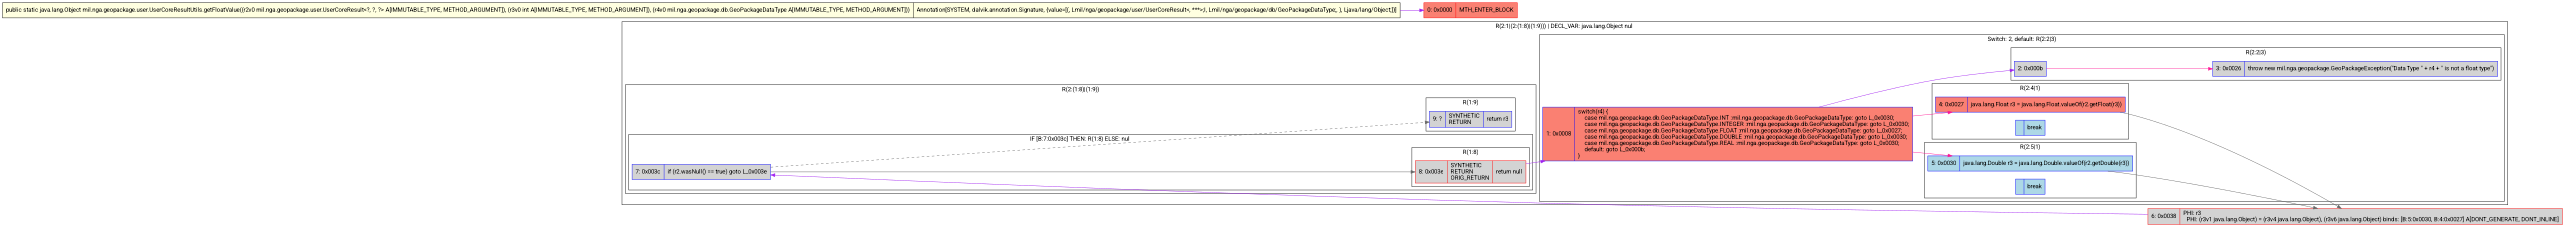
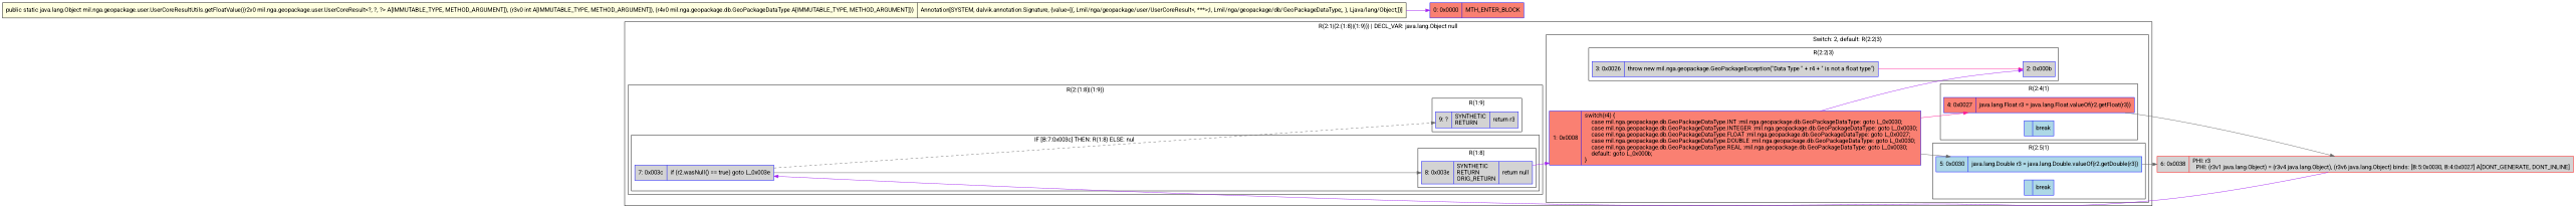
  digraph {
    fontname=Roboto
    rankdir=LR
    node [color=blue fillcolor=lightgrey fontname=Roboto shape=record style=filled]
    edge [color=gray40 fontname=Roboto]
    n1 [fillcolor=lightblue label="{5\:\ 0x0030|java.lang.Double r3 = java.lang.Double.valueOf(r2.getDouble(r3))\l}"]
    n2 [fillcolor=lightblue label="{|break\l}"]
    n3 [fillcolor=salmon label="{4\:\ 0x0027|java.lang.Float r3 = java.lang.Float.valueOf(r2.getFloat(r3))\l}"]
    n4 [fillcolor=lightblue label="{|break\l}"]
    n5 [label="{2\:\ 0x000b}"]
    n6 [label="{3\:\ 0x0026|throw new mil.nga.geopackage.GeoPackageException(\"Data Type \" + r4 + \" is not a float type\")\l}"]
    n7 [fillcolor=salmon label="{1\:\ 0x0008|switch(r4) \{\l    case mil.nga.geopackage.db.GeoPackageDataType.INT :mil.nga.geopackage.db.GeoPackageDataType: goto L_0x0030;\l    case mil.nga.geopackage.db.GeoPackageDataType.INTEGER :mil.nga.geopackage.db.GeoPackageDataType: goto L_0x0030;\l    case mil.nga.geopackage.db.GeoPackageDataType.FLOAT :mil.nga.geopackage.db.GeoPackageDataType: goto L_0x0027;\l    case mil.nga.geopackage.db.GeoPackageDataType.DOUBLE :mil.nga.geopackage.db.GeoPackageDataType: goto L_0x0030;\l    case mil.nga.geopackage.db.GeoPackageDataType.REAL :mil.nga.geopackage.db.GeoPackageDataType: goto L_0x0030;\l    default: goto L_0x000b;\l\}\l}"]
-   n8 [color=red label="{8\:\ 0x003e|SYNTHETIC\lRETURN\lORIG_RETURN\l|return null\l}"]
+   n8 [label="{8\:\ 0x003e|SYNTHETIC\lRETURN\lORIG_RETURN\l|return null\l}"]
    n9 [label="{7\:\ 0x003c|if (r2.wasNull() == true) goto L_0x003e\l}"]
    n10 [label="{9\:\ ?|SYNTHETIC\lRETURN\l|return r3\l}"]
    n11 [color=red label="{6\:\ 0x0038|PHI: r3 \l  PHI: (r3v1 java.lang.Object) = (r3v4 java.lang.Object), (r3v6 java.lang.Object) binds: [B:5:0x0030, B:4:0x0027] A[DONT_GENERATE, DONT_INLINE]\l}"]
-   n12 [color=red fillcolor=salmon label="{0\:\ 0x0000|MTH_ENTER_BLOCK\l}"]
+   n12 [fillcolor=salmon label="{0\:\ 0x0000|MTH_ENTER_BLOCK\l}"]
    n13 [fillcolor=lightyellow label="{public static java.lang.Object mil.nga.geopackage.user.UserCoreResultUtils.getFloatValue((r2v0 mil.nga.geopackage.user.UserCoreResult\<?, ?, ?\> A[IMMUTABLE_TYPE, METHOD_ARGUMENT]), (r3v0 int A[IMMUTABLE_TYPE, METHOD_ARGUMENT]), (r4v0 mil.nga.geopackage.db.GeoPackageDataType A[IMMUTABLE_TYPE, METHOD_ARGUMENT]))  | Annotation[SYSTEM, dalvik.annotation.Signature, \{value=[(, Lmil\/nga\/geopackage\/user\/UserCoreResult\<, ***\>;I, Lmil\/nga\/geopackage\/db\/GeoPackageDataType;, ), Ljava\/lang\/Object;]\}]\l}" color=""]
    subgraph cluster_1 {
      label="R(2:1|(2:(1:8)|(1:9))) | DECL_VAR: java.lang.Object null\l"
      subgraph cluster_2 {
        label="Switch: 2, default: R(2:2|3)"
        n7
        subgraph cluster_3 {
          label="R(2:5|1)"
          n1
          n2
        }
        subgraph cluster_4 {
          label="R(2:4|1)"
          n3
          n4
        }
        subgraph cluster_5 {
          label="R(2:2|3)"
          n5
          n6
        }
      }
      subgraph cluster_6 {
        label="R(2:(1:8)|(1:9))"
        subgraph cluster_7 {
          label="IF [B:7:0x003c] THEN: R(1:8) ELSE: null"
          n9
          subgraph cluster_8 {
            label="R(1:8)"
            n8
          }
        }
        subgraph cluster_9 {
          label="R(1:9)"
          n10
        }
      }
    }
    n1 -> n11
    n3 -> n11
-   n5 -> n6 [color=deeppink]
-   n7 -> n1 [color=deeppink]
+   n6 -> n5 [color=deeppink]
+   n7 -> n1
    n7 -> n3 [color=deeppink]
    n7 -> n5 [color=purple]
    n8 -> n7 [color=purple]
    n9 -> n8
    n9 -> n10 [style=dashed]
    n11 -> n9 [color=purple]
    n13 -> n12 [color=purple]
  }
